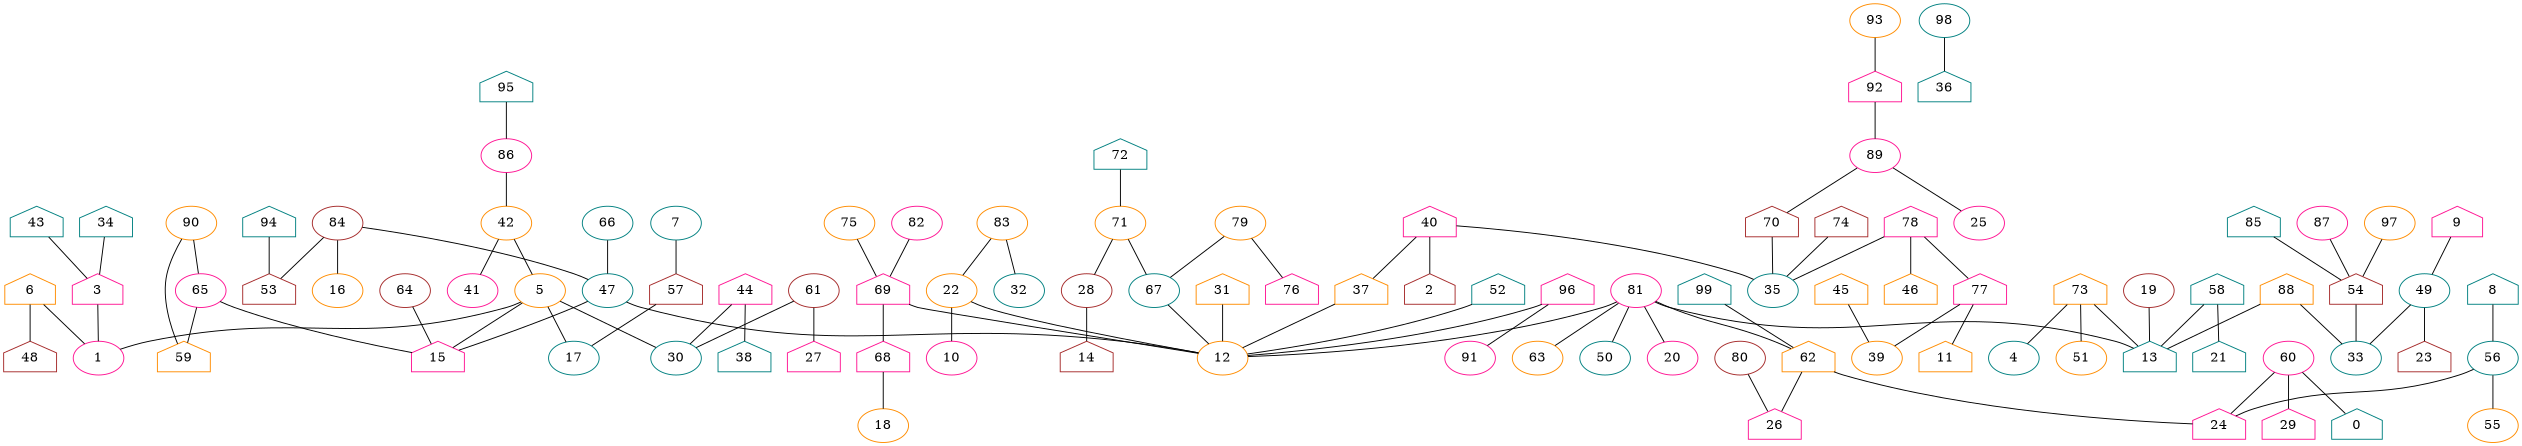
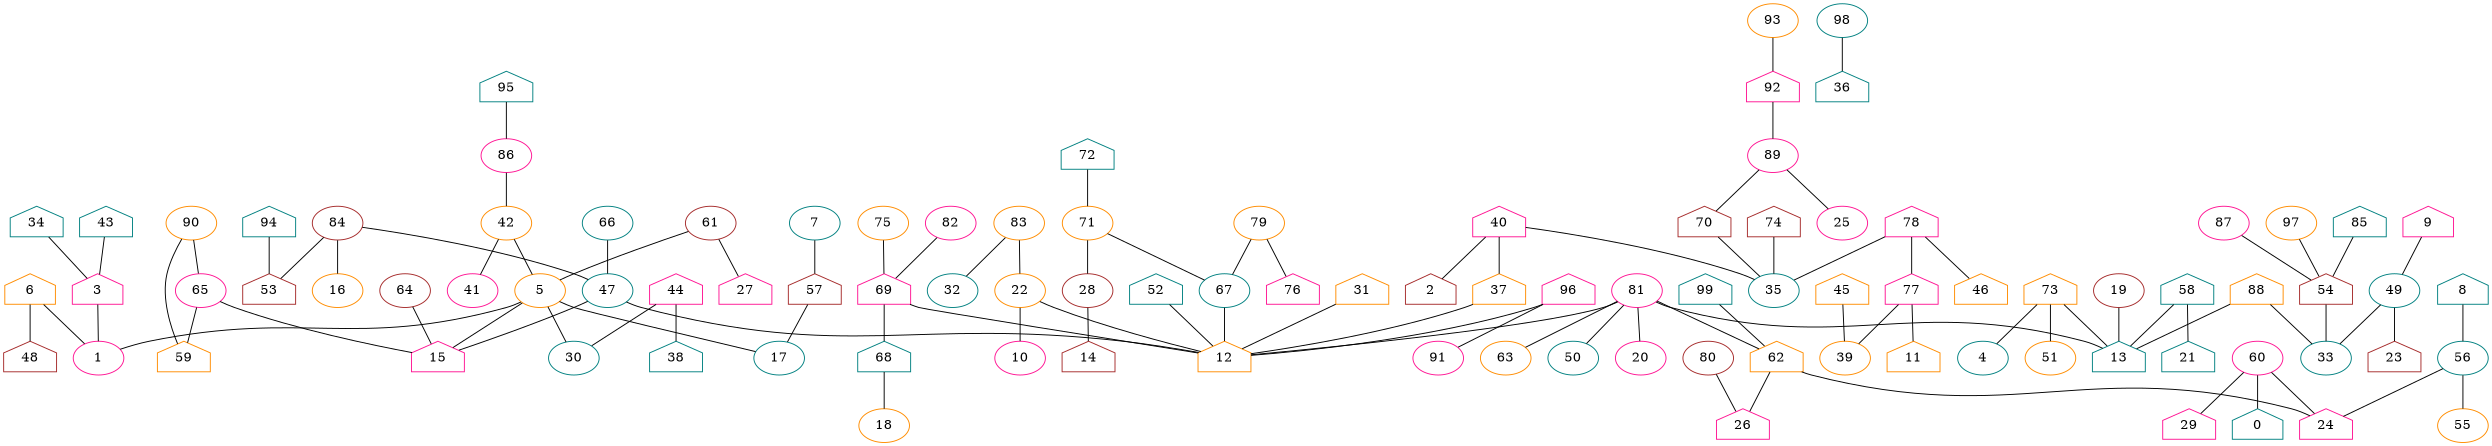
  digraph {
    node [color=teal shape=house]
    edge [color=black dir=none]
    94
    53 [color=brown]
    93 [color=darkorange shape=ellipse]
    92 [color=deeppink]
    89 [color=deeppink shape=ellipse]
    64 [color=brown shape=ellipse]
    15 [color=deeppink]
    75 [color=darkorange shape=ellipse]
    69 [color=deeppink]
-   12 [color=darkorange shape=ellipse]
-   68 [color=deeppink]
+   12 [color=darkorange]
+   68
    87 [color=deeppink shape=ellipse]
    54 [color=brown]
    33 [shape=ellipse]
    82 [color=deeppink shape=ellipse]
    25 [color=deeppink shape=ellipse]
    70 [color=brown]
    90 [color=darkorange shape=ellipse]
    65 [color=deeppink shape=ellipse]
    59 [color=darkorange]
    97 [color=darkorange shape=ellipse]
    28 [color=brown shape=ellipse]
    14 [color=brown]
    34
    3 [color=deeppink]
    1 [color=deeppink shape=ellipse]
    83 [color=darkorange shape=ellipse]
    32 [shape=ellipse]
    22 [color=darkorange shape=ellipse]
    10 [color=deeppink shape=ellipse]
    9 [color=deeppink]
    49 [shape=ellipse]
    23 [color=brown]
    98 [shape=ellipse]
    36
    85
    35 [shape=ellipse]
    78 [color=deeppink]
    46 [color=darkorange]
    77 [color=deeppink]
    39 [color=darkorange shape=ellipse]
    11 [color=darkorange]
    40 [color=deeppink]
    2 [color=brown]
    37 [color=darkorange]
    7 [shape=ellipse]
    57 [color=brown]
    17 [shape=ellipse]
    72
    71 [color=darkorange shape=ellipse]
    67 [shape=ellipse]
    73 [color=darkorange]
    51 [color=darkorange shape=ellipse]
    4 [shape=ellipse]
    13
    56 [shape=ellipse]
    55 [color=darkorange shape=ellipse]
    24 [color=deeppink]
    79 [color=darkorange shape=ellipse]
    76 [color=deeppink]
    99
    62 [color=darkorange]
    26 [color=deeppink]
    44 [color=deeppink]
    38
    30 [shape=ellipse]
    43
    96 [color=deeppink]
    91 [color=deeppink shape=ellipse]
    47 [shape=ellipse]
    66 [shape=ellipse]
    80 [color=brown shape=ellipse]
    42 [color=darkorange shape=ellipse]
    41 [color=deeppink shape=ellipse]
    86 [color=deeppink shape=ellipse]
    74 [color=brown]
    5 [color=darkorange shape=ellipse]
    52
    61 [color=brown shape=ellipse]
    27 [color=deeppink]
    45 [color=darkorange]
    31 [color=darkorange]
    95
    19 [color=brown shape=ellipse]
    81 [color=deeppink shape=ellipse]
    20 [color=deeppink shape=ellipse]
    63 [color=darkorange shape=ellipse]
    50 [shape=ellipse]
    18 [color=darkorange shape=ellipse]
    6 [color=darkorange]
    48 [color=brown]
    84 [color=brown shape=ellipse]
    16 [color=darkorange shape=ellipse]
    58
    21
    60 [color=deeppink shape=ellipse]
    0
    29 [color=deeppink]
    8
    88 [color=darkorange]
    subgraph sub_1 {
      94
      53
      93
      92
      89
      64
      15
      75
      69
      12
      68
      87
      54
      33
      82
      25
      70
      90
      65
      59
      97
      28
      14
      34
      3
      1
      83
      32
      22
      10
      9
      49
      23
      98
      36
      85
      35
      78
      46
      77
      39
      11
      40
      2
      37
      7
      57
      17
      72
      71
      67
      73
      51
      4
      13
      56
      55
      24
      79
      76
      99
      62
      26
      44
      38
      30
      43
      96
      91
      47
      66
      80
      42
      41
      86
      74
      5
      52
      61
      27
      45
      31
      95
      19
      81
      20
      63
      50
      18
      6
      48
      84
      16
      58
      21
      60
      0
      29
      8
      88
    }
    94 -> 53
    93 -> 92
    92 -> 89
    89 -> 25
    89 -> 70
    64 -> 15
    75 -> 69
    69 -> 12
    69 -> 68
    68 -> 18
    87 -> 54
    54 -> 33
    82 -> 69
    70 -> 35
    90 -> 65
    90 -> 59
    65 -> 15
    65 -> 59
    97 -> 54
    28 -> 14
    34 -> 3
    3 -> 1
    83 -> 32
    83 -> 22
    22 -> 12
    22 -> 10
    9 -> 49
    49 -> 33
    49 -> 23
    98 -> 36
    85 -> 54
    78 -> 35
    78 -> 46
    78 -> 77
    77 -> 39
    77 -> 11
    40 -> 35
    40 -> 2
    40 -> 37
    37 -> 12
    7 -> 57
    57 -> 17
    72 -> 71
    71 -> 28
    71 -> 67
    67 -> 12
    73 -> 51
    73 -> 4
    73 -> 13
    56 -> 55
    56 -> 24
    79 -> 67
    79 -> 76
    99 -> 62
    62 -> 24
    62 -> 26
    44 -> 38
    44 -> 30
    43 -> 3
    96 -> 12
    96 -> 91
    47 -> 15
    47 -> 12
    66 -> 47
    80 -> 26
    42 -> 41
    42 -> 5
    86 -> 42
    74 -> 35
    5 -> 15
    5 -> 1
    5 -> 17
    5 -> 30
    52 -> 12
-   61 -> 30
+   61 -> 5
    61 -> 27
    45 -> 39
    31 -> 12
    95 -> 86
    19 -> 13
    81 -> 12
    81 -> 13
    81 -> 62
    81 -> 20
    81 -> 63
    81 -> 50
    6 -> 1
    6 -> 48
    84 -> 53
    84 -> 47
    84 -> 16
    58 -> 13
    58 -> 21
    60 -> 24
    60 -> 0
    60 -> 29
    8 -> 56
    88 -> 33
    88 -> 13
  }
